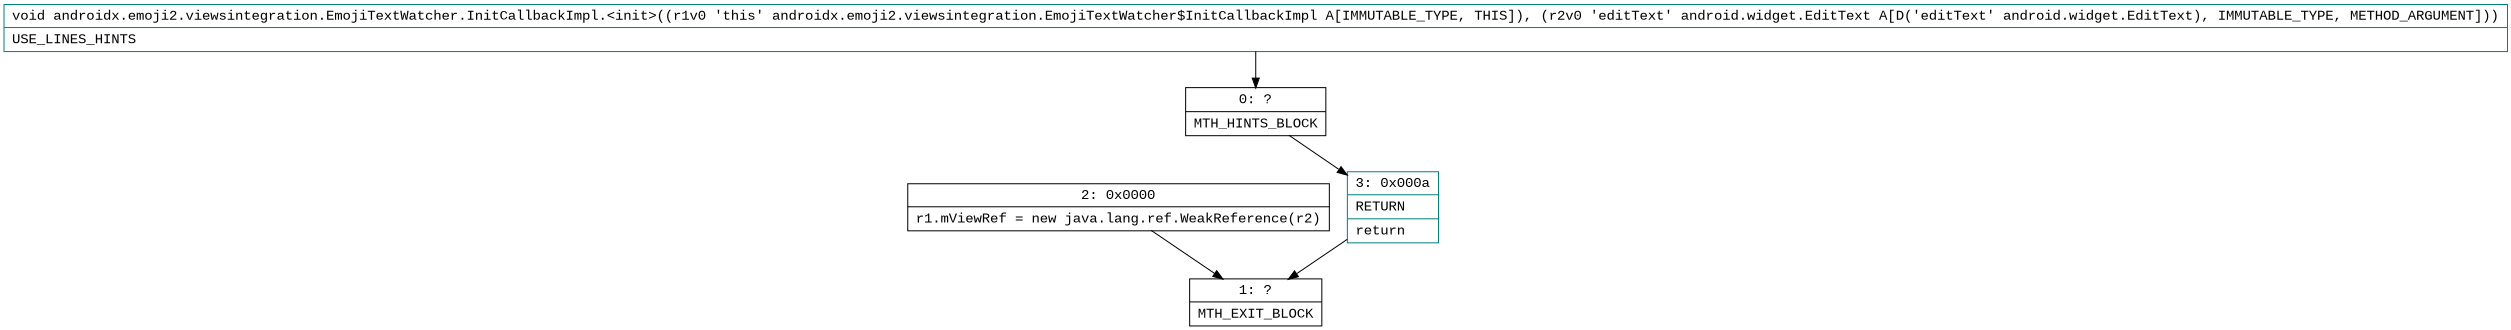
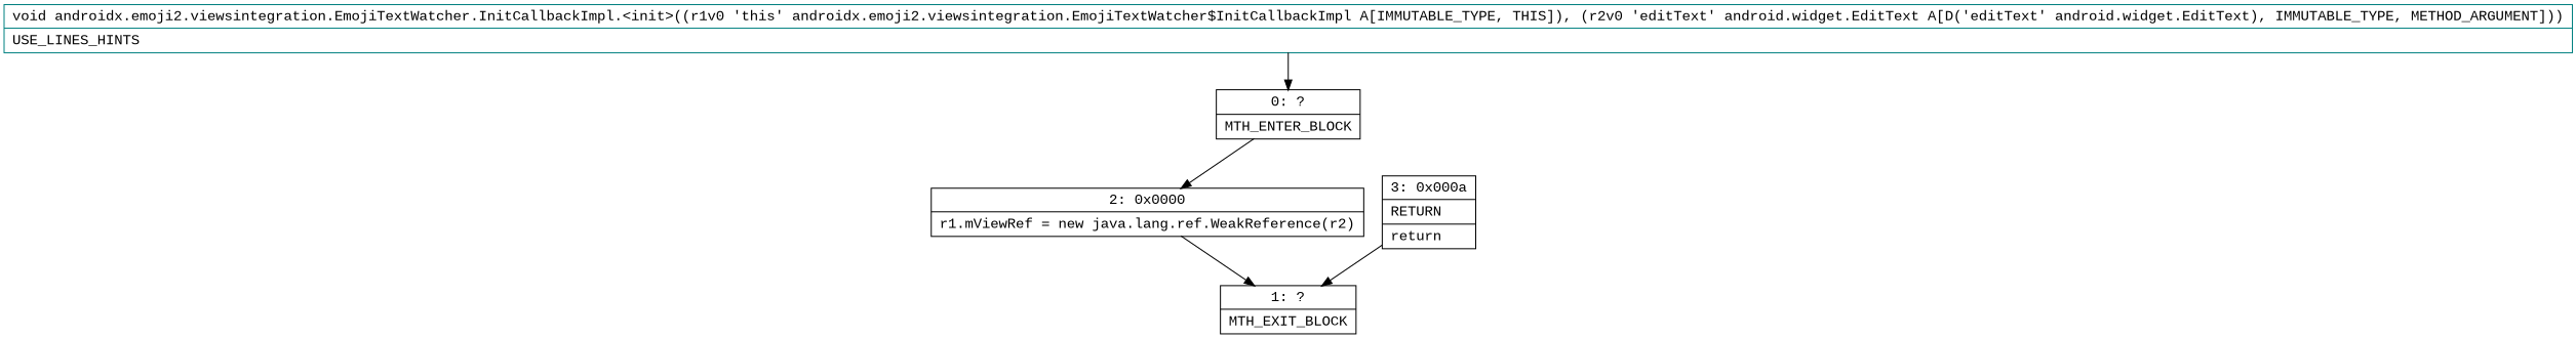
  digraph {
    fontname="Liberation Mono"
    node [color=black fontname="Liberation Mono" shape=record]
    edge [fontname="Liberation Mono"]
-   n1 [label="{0\:\ ?|MTH_HINTS_BLOCK\l}"]
+   n1 [label="{0\:\ ?|MTH_ENTER_BLOCK\l}"]
    n2 [label="{2\:\ 0x0000|r1.mViewRef = new java.lang.ref.WeakReference(r2)\l}"]
    n3 [label="{1\:\ ?|MTH_EXIT_BLOCK\l}"]
-   n4 [color=teal label="{3\:\ 0x000a|RETURN\l|return\l}"]
+   n4 [label="{3\:\ 0x000a|RETURN\l|return\l}"]
    n5 [color=teal label="{void androidx.emoji2.viewsintegration.EmojiTextWatcher.InitCallbackImpl.\<init\>((r1v0 'this' androidx.emoji2.viewsintegration.EmojiTextWatcher$InitCallbackImpl A[IMMUTABLE_TYPE, THIS]), (r2v0 'editText' android.widget.EditText A[D('editText' android.widget.EditText), IMMUTABLE_TYPE, METHOD_ARGUMENT]))  | USE_LINES_HINTS\l}"]
-   n1 -> n4
+   n1 -> n2
    n2 -> n3
    n4 -> n3
    n5 -> n1
  }
